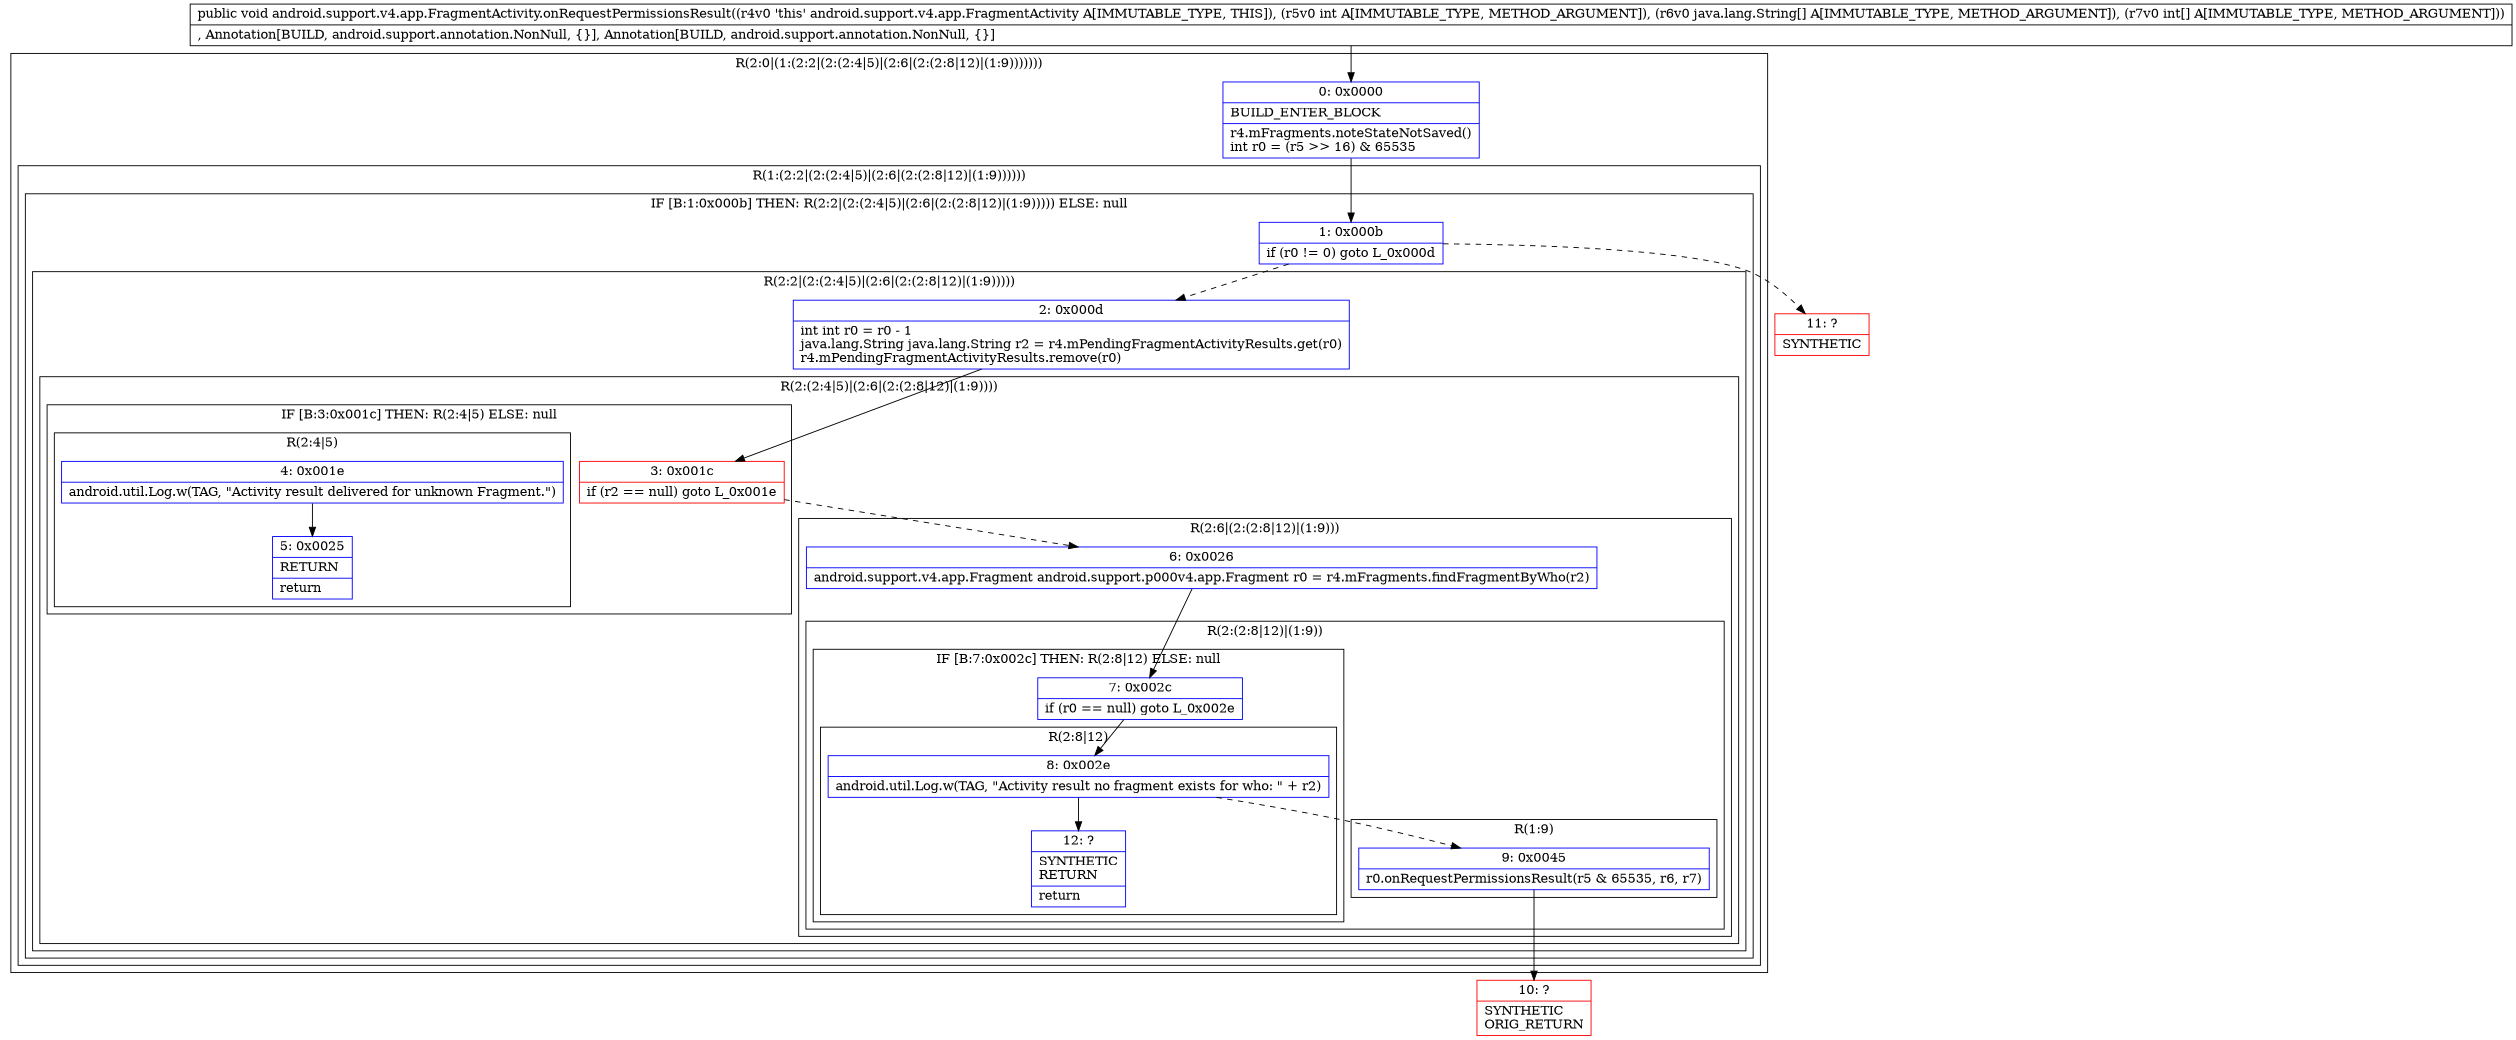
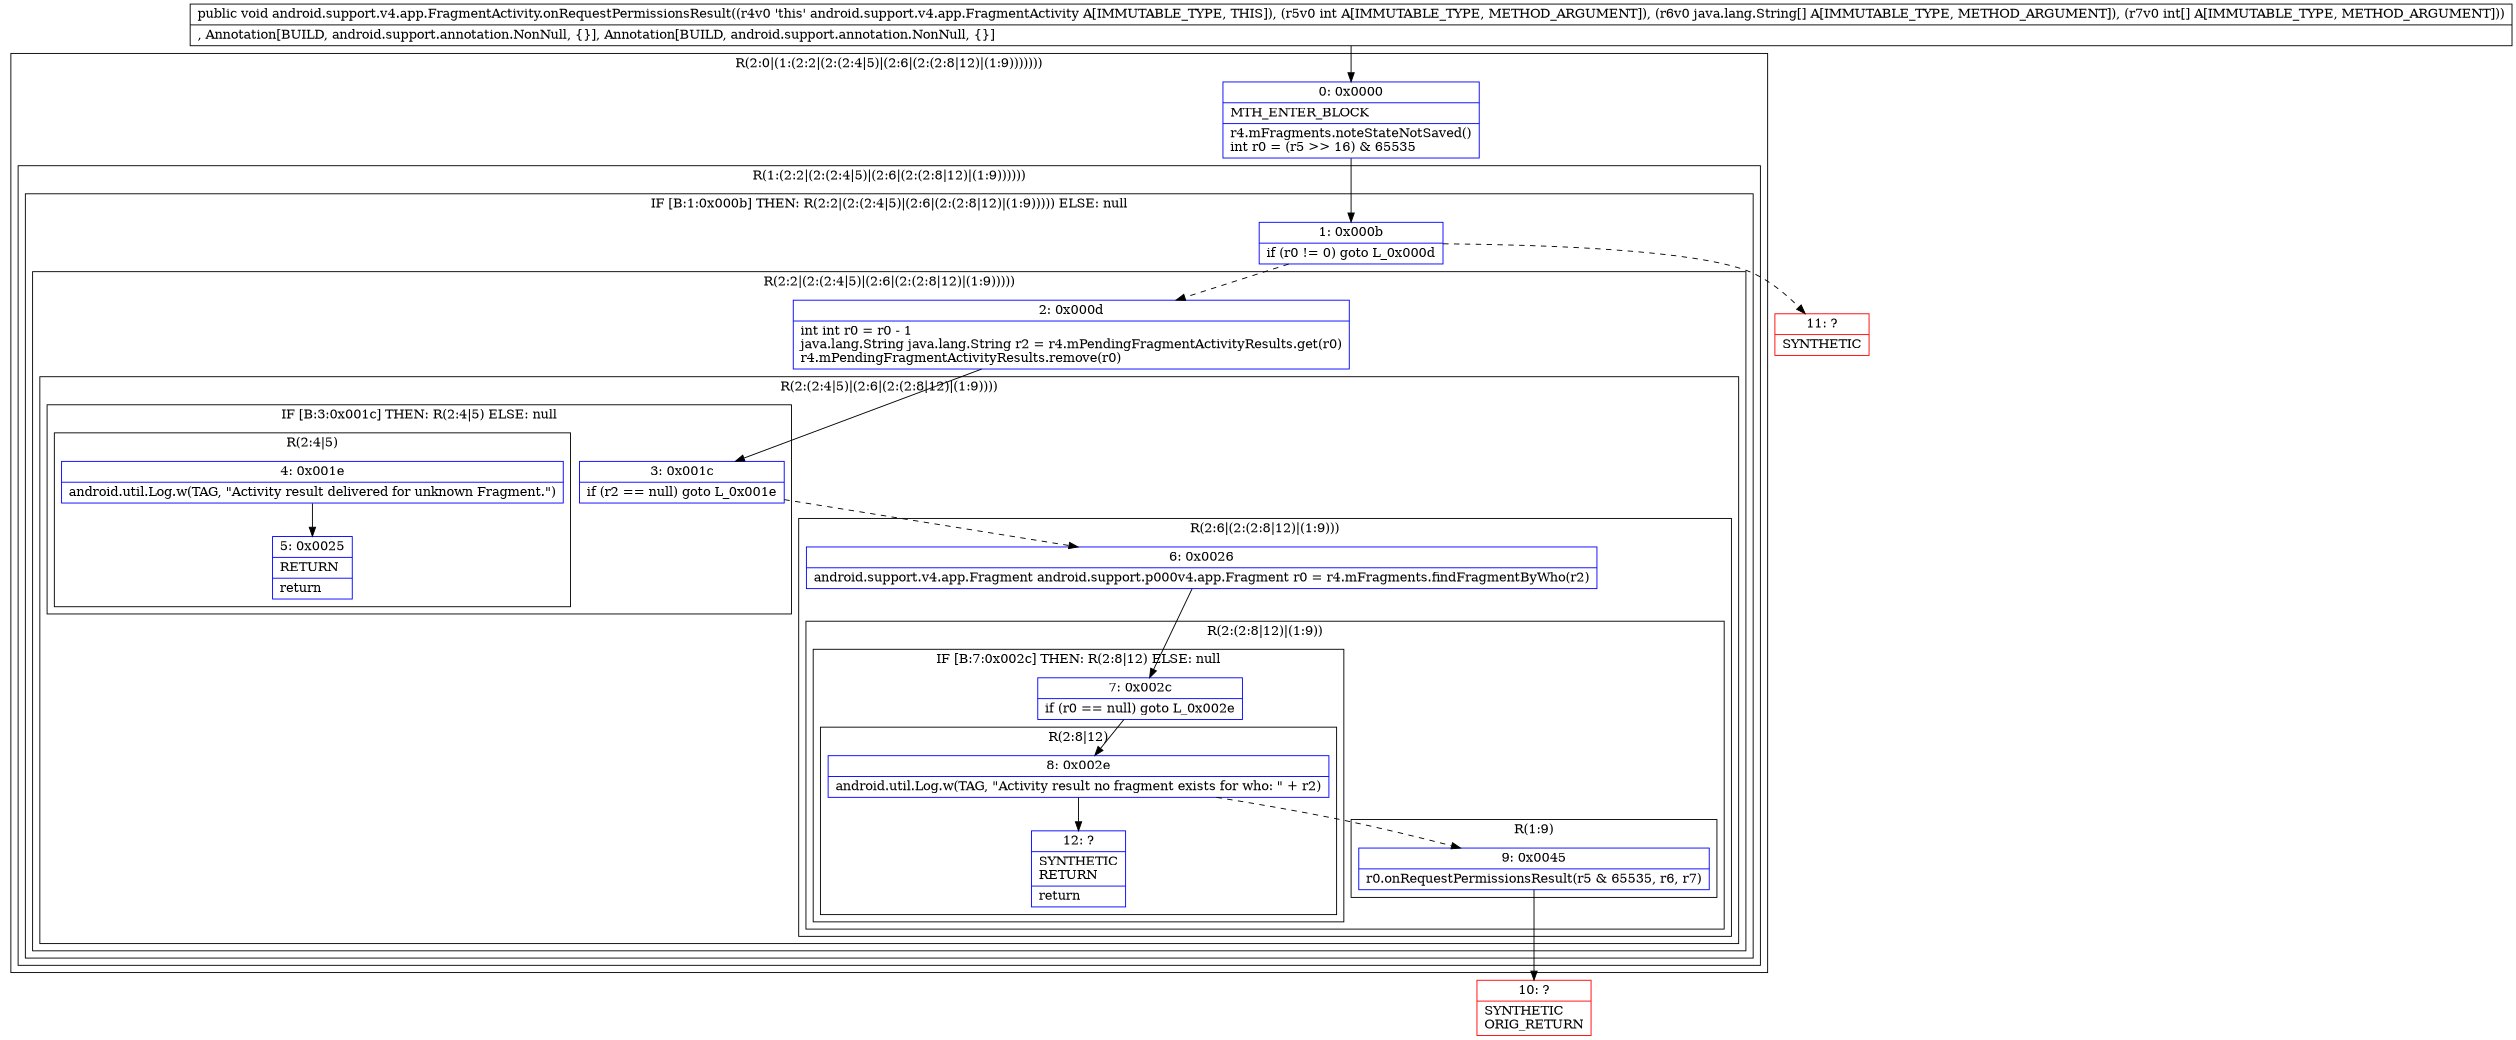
  digraph {
    node [color=blue shape=record]
    n1 [label="{4\:\ 0x001e|android.util.Log.w(TAG, \"Activity result delivered for unknown Fragment.\")\l}"]
    n2 [label="{5\:\ 0x0025|RETURN\l|return\l}"]
-   n3 [color=red label="{3\:\ 0x001c|if (r2 == null) goto L_0x001e\l}"]
+   n3 [label="{3\:\ 0x001c|if (r2 == null) goto L_0x001e\l}"]
    n4 [label="{8\:\ 0x002e|android.util.Log.w(TAG, \"Activity result no fragment exists for who: \" + r2)\l}"]
    n5 [label="{12\:\ ?|SYNTHETIC\lRETURN\l|return\l}"]
    n6 [label="{7\:\ 0x002c|if (r0 == null) goto L_0x002e\l}"]
    n7 [label="{9\:\ 0x0045|r0.onRequestPermissionsResult(r5 & 65535, r6, r7)\l}"]
    n8 [label="{6\:\ 0x0026|android.support.v4.app.Fragment android.support.p000v4.app.Fragment r0 = r4.mFragments.findFragmentByWho(r2)\l}"]
    n9 [label="{2\:\ 0x000d|int int r0 = r0 \- 1\ljava.lang.String java.lang.String r2 = r4.mPendingFragmentActivityResults.get(r0)\lr4.mPendingFragmentActivityResults.remove(r0)\l}"]
    n10 [label="{1\:\ 0x000b|if (r0 != 0) goto L_0x000d\l}"]
-   n11 [label="{0\:\ 0x0000|BUILD_ENTER_BLOCK\l|r4.mFragments.noteStateNotSaved()\lint r0 = (r5 \>\> 16) & 65535\l}"]
+   n11 [label="{0\:\ 0x0000|MTH_ENTER_BLOCK\l|r4.mFragments.noteStateNotSaved()\lint r0 = (r5 \>\> 16) & 65535\l}"]
    n12 [color=red label="{10\:\ ?|SYNTHETIC\lORIG_RETURN\l}"]
    n13 [color=red label="{11\:\ ?|SYNTHETIC\l}"]
    n14 [label="{public void android.support.v4.app.FragmentActivity.onRequestPermissionsResult((r4v0 'this' android.support.v4.app.FragmentActivity A[IMMUTABLE_TYPE, THIS]), (r5v0 int A[IMMUTABLE_TYPE, METHOD_ARGUMENT]), (r6v0 java.lang.String[] A[IMMUTABLE_TYPE, METHOD_ARGUMENT]), (r7v0 int[] A[IMMUTABLE_TYPE, METHOD_ARGUMENT]))  | , Annotation[BUILD, android.support.annotation.NonNull, \{\}], Annotation[BUILD, android.support.annotation.NonNull, \{\}]\l}" color=""]
    subgraph cluster_1 {
      label="R(2:0|(1:(2:2|(2:(2:4|5)|(2:6|(2:(2:8|12)|(1:9)))))))"
      n11
      subgraph cluster_2 {
        label="R(1:(2:2|(2:(2:4|5)|(2:6|(2:(2:8|12)|(1:9))))))"
        subgraph cluster_3 {
          label="IF [B:1:0x000b] THEN: R(2:2|(2:(2:4|5)|(2:6|(2:(2:8|12)|(1:9))))) ELSE: null"
          n10
          subgraph cluster_4 {
            label="R(2:2|(2:(2:4|5)|(2:6|(2:(2:8|12)|(1:9)))))"
            n9
            subgraph cluster_5 {
              label="R(2:(2:4|5)|(2:6|(2:(2:8|12)|(1:9))))"
              subgraph cluster_6 {
                label="IF [B:3:0x001c] THEN: R(2:4|5) ELSE: null"
                n3
                subgraph cluster_7 {
                  label="R(2:4|5)"
                  n1
                  n2
                }
              }
              subgraph cluster_8 {
                label="R(2:6|(2:(2:8|12)|(1:9)))"
                n8
                subgraph cluster_9 {
                  label="R(2:(2:8|12)|(1:9))"
                  subgraph cluster_10 {
                    label="IF [B:7:0x002c] THEN: R(2:8|12) ELSE: null"
                    n6
                    subgraph cluster_11 {
                      label="R(2:8|12)"
                      n4
                      n5
                    }
                  }
                  subgraph cluster_12 {
                    label="R(1:9)"
                    n7
                  }
                }
              }
            }
          }
        }
      }
    }
    n1 -> n2
    n3 -> n8 [style=dashed]
    n4 -> n5
    n4 -> n7 [style=dashed]
    n6 -> n4
    n7 -> n12
    n8 -> n6
    n9 -> n3
    n10 -> n9 [style=dashed]
    n10 -> n13 [style=dashed]
    n11 -> n10
    n14 -> n11
  }
